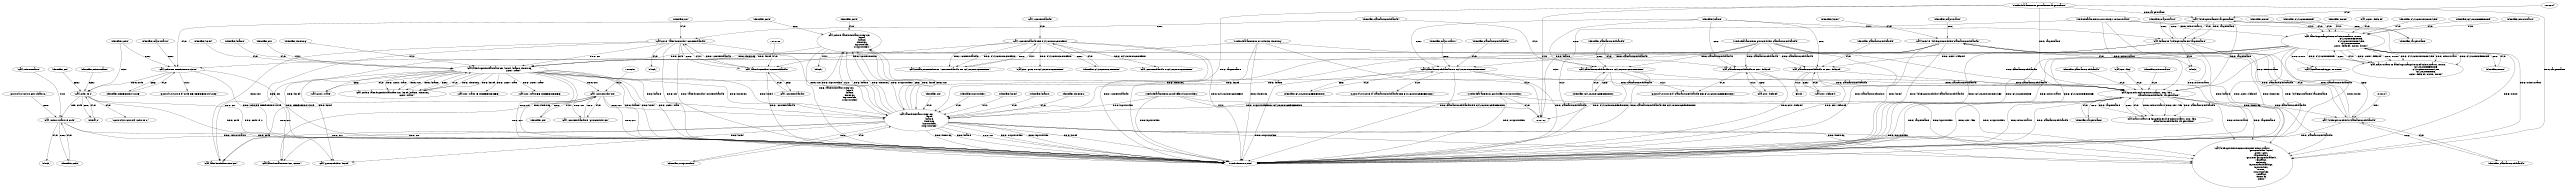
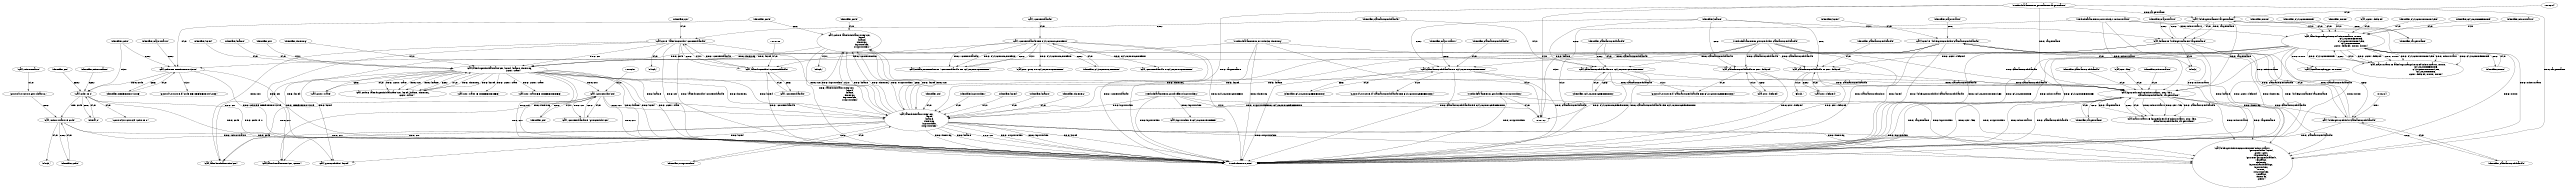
  digraph {
    n1 [label="(Call,*minor_status = code)"]
    n2 [label="(Identifier,code)"]
    n3 [label="(MethodReturn,RET)"]
    n4 [label="(Block,)"]
    n5 [label="(Call,code != 0)"]
    n6 [label="(Literal,0)"]
    n7 [label="(ControlStructure,if (code != 0))"]
    n8 [label="(Call,code == KRB5_BAD_MSIZE)"]
    n9 [label="(ControlStructure,if (code == KRB5_BAD_MSIZE))"]
    n10 [label="(Identifier,KRB5_BAD_MSIZE)"]
    n11 [label="(Call,code = iakerb_initiator_step(ctx,\n                                     kcred,\n                                     kname,\n                                     time_req,\n                                     input_token,\n                                     output_token))"]
    n12 [label="(Call,iakerb_initiator_step(ctx,\n                                     kcred,\n                                     kname,\n                                     time_req,\n                                     input_token,\n                                     output_token))"]
    n13 [label="(Block,)"]
    n14 [label="(Call,krb5_gss_init_sec_context_ext(minor_status,\n                                                     (gss_cred_id_t) kcred,\n                                                     &ctx->gssc,\n                                                     target_name,\n                                                     (gss_OID)gss_mech_iakerb,\n                                                     req_flags,\n                                                     time_req,\n                                                     input_chan_bindings,\n                                                     input_token,\n                                                     NULL,\n                                                     output_token,\n                                                      ret_flags,\n                                                      time_rec,\n                                                      &exts))"]
    n15 [label="(Call,iakerb_make_exts(ctx, &exts))"]
    n16 [label="(Call,(gss_cred_id_t) kcred)"]
    n17 [label="(Identifier,output_token)"]
    n18 [label="(Call,iakerb_release_uint(ctx))"]
    n19 [label="(Call,ctx = (iakerb_ctx_id_t)*context_handle)"]
    n20 [label="(Call,(iakerb_ctx_id_t)*context_handle)"]
    n21 [label="(Call,iakerb_get_initial_state(ctx, kcred, kname, time_req,\n                                        &ctx->state))"]
    n22 [label="(Block,)"]
    n23 [label="(Call,*context_handle)"]
    n24 [label="(Call,(gss_ctx_id_t)ctx)"]
    n25 [label="(Call,code = iakerb_get_initial_state(ctx, kcred, kname, time_req,\n                                        &ctx->state))"]
    n26 [label="(Call,ctx->state != IAKERB_AP_REQ)"]
    n27 [label="(Call,ctx->state == IAKERB_AP_REQ)"]
    n28 [label="(Call,&ctx->state)"]
    n29 [label="(Call,*context_handle == GSS_C_NO_CONTEXT)"]
    n30 [label="(Call,initialContextToken = (*context_handle == GSS_C_NO_CONTEXT))"]
    n31 [label="(Call,ctx->gssc == GSS_C_NO_CONTEXT)"]
    n32 [label="(Identifier,GSS_C_NO_CONTEXT)"]
    n33 [label="(Call,*context_handle = GSS_C_NO_CONTEXT)"]
    n34 [label="(Identifier,ctx)"]
    n35 [label="(Call,*context_handle = (gss_ctx_id_t)ctx)"]
    n36 [label="(Call,kcred = (krb5_gss_cred_id_t)claimant_cred_handle)"]
    n37 [label="(Call,(krb5_gss_cred_id_t)claimant_cred_handle)"]
    n38 [label="(Block,)"]
    n39 [label="(Identifier,claimant_cred_handle)"]
    n40 [label="(Call,kg_cred_resolve(minor_status, ctx->k5c,\n                                   claimant_cred_handle, target_name))"]
    n41 [label="(Identifier,target_name)"]
    n42 [label="(Call,major_status = kg_cred_resolve(minor_status, ctx->k5c,\n                                   claimant_cred_handle, target_name))"]
    n43 [label="(Call,iakerb_gss_acquire_cred(minor_status, NULL,\n                                                   GSS_C_INDEFINITE,\n                                                   GSS_C_NULL_OID_SET,\n                                                   GSS_C_INITIATE,\n                                                   &ctx->defcred, NULL, NULL))"]
    n44 [label="(Call,claimant_cred_handle = ctx->defcred)"]
    n45 [label="(Call,actual_mech_type != NULL)"]
    n46 [label="(Call,major_status = iakerb_gss_acquire_cred(minor_status, NULL,\n                                                   GSS_C_INDEFINITE,\n                                                   GSS_C_NULL_OID_SET,\n                                                   GSS_C_INITIATE,\n                                                   &ctx->defcred, NULL, NULL))"]
    n47 [label="(Identifier,NULL)"]
    n48 [label="(Call,ctx->defcred)"]
    n49 [label="(Block,)"]
    n50 [label="(MethodParameterIn,OM_uint32 *minor_status)"]
    1000102
    n52 [label="(Call,claimant_cred_handle == GSS_C_NO_CREDENTIAL)"]
    n53 [label="(ControlStructure,if (claimant_cred_handle == GSS_C_NO_CREDENTIAL))"]
    n54 [label="(Identifier,GSS_C_NO_CREDENTIAL)"]
    n55 [label="(MethodParameterIn,gss_cred_id_t claimant_cred_handle)"]
    n56 [label="(Call,claimant_cred_handle == GSS_C_NO_CREDENTIAL)"]
    n57 [label="(Call,claimant_cred_handle = ctx->defcred)"]
    n58 [label="(ControlStructure,if (claimant_cred_handle == GSS_C_NO_CREDENTIAL))"]
    n59 [label="(Identifier,GSS_C_NO_CREDENTIAL)"]
    n60 [label="(Call,ctx->defcred)"]
    n61 [label="(Call,(krb5_gss_name_t)target_name)"]
    n62 [label="(Call,kname = (krb5_gss_name_t)target_name)"]
    n63 [label="(Identifier,target_name)"]
    n64 [label="(MethodParameterIn,gss_name_t target_name)"]
    n65 [label="(MethodParameterIn,OM_uint32 time_req)"]
    n66 [label="(MethodParameterIn,gss_buffer_t input_token)"]
+   n67 [label="(Call,input_token = GSS_C_NO_BUFFER)"]
    n68 [label="(MethodParameterIn,gss_buffer_t output_token)"]
    n69 [label="(Identifier,ctx)"]
    n70 [label="(Identifier,input_token)"]
    n71 [label="(Identifier,claimant_cred_handle)"]
    n72 [label="(Identifier,kcred)"]
    n73 [label="(Identifier,code)"]
    n74 [label="(Identifier,kname)"]
    n75 [label="(Identifier,claimant_cred_handle)"]
    n76 [label="(Call,ctx->k5c)"]
    n77 [label="(Identifier,kcred)"]
    n78 [label="(Identifier,major_status)"]
    n79 [label="(ControlStructure,goto cleanup;)"]
    n80 [label="(Identifier,GSS_C_INITIATE)"]
    n81 [label="(Identifier,major_status)"]
    n82 [label="(Identifier,major_status)"]
    n83 [label="(Identifier,NULL)"]
    n84 [label="(Call,&ctx->defcred)"]
    n85 [label="(Identifier,time_req)"]
    n86 [label="(Call,*minor_status)"]
    n87 [label="(Identifier,kcred)"]
    n88 [label="(Identifier,claimant_cred_handle)"]
    n89 [label="(Identifier,minor_status)"]
    n90 [label="(Call,*context_handle)"]
    n91 [label="(Identifier,ctx)"]
    n92 [label="(Identifier,major_status)"]
    n93 [label="(Identifier,minor_status)"]
    n94 [label="(Identifier,GSS_C_NULL_OID_SET)"]
    n95 [label="(Identifier,claimant_cred_handle)"]
    n96 [label="(Identifier,code)"]
    n97 [label="(Identifier,code)"]
    n98 [label="(Identifier,ctx)"]
    n99 [label="(Identifier,GSS_C_INDEFINITE)"]
    n100 [label="(Identifier,kname)"]
    n101 [label="(Identifier,minor_status)"]
    n102 [label="(Identifier,ctx)"]
    n103 [label="(Identifier,time_req)"]
    n104 [label="(Identifier,kname)"]
    n105 [label="(Identifier,NULL)"]
    n106 [label="(Identifier,claimant_cred_handle)"]
    1000188
    1000257
    1000224
    n110 [label=1000204]
    n1 -> n2 [label="CFG: "]
    n1 -> n3 [label="DDG: code"]
    n1 -> n3 [label="DDG: *minor_status"]
    n1 -> n4 [label="AST: "]
    n2 -> n1 [label="AST: "]
    n5 -> n1 [label="OID: code"]
    n5 -> n3 [label="DDG: code"]
    n5 -> n3 [label="DDG: code != 0"]
    n5 -> n6 [label="CFG: "]
    n5 -> n7 [label="AST: "]
    n6 -> n5 [label="AST: "]
    n8 -> n3 [label="DDG: KRB5_BAD_MSIZE"]
    n8 -> n3 [label="DDG: code == KRB5_BAD_MSIZE"]
    n8 -> n5 [label="DDG: code"]
    n8 -> n9 [label="AST: "]
    n8 -> n10 [label="CFG: "]
    n10 -> n8 [label="AST: "]
    n11 -> n3 [label="DDG: iakerb_initiator_step(ctx,\n                                     kcred,\n                                     kname,\n                                     time_req,\n                                     input_token,\n                                     output_token)"]
    n11 -> n8 [label="DDG: code"]
    n11 -> n12 [label="CFG: "]
    n11 -> n13 [label="AST: "]
    n12 -> n3 [label="DDG: ctx"]
    n12 -> n3 [label="DDG: output_token"]
    n12 -> n3 [label="DDG: input_token"]
    n12 -> n3 [label="DDG: kcred"]
    n12 -> n3 [label="DDG: time_req"]
    n12 -> n3 [label="DDG: kname"]
    n12 -> n11 [label="AST: "]
    n12 -> n11 [label="DDG: input_token"]
    n12 -> n11 [label="DDG: kname"]
    n12 -> n11 [label="DDG: time_req"]
    n12 -> n11 [label="DDG: output_token"]
    n12 -> n11 [label="DDG: kcred"]
    n12 -> n11 [label="DDG: ctx"]
    n12 -> n14 [label="DDG: time_req"]
    n12 -> n14 [label="DDG: input_token"]
    n12 -> n14 [label="DDG: output_token"]
    n12 -> n15 [label="DDG: ctx"]
    n12 -> n16 [label="DDG: kcred"]
    n12 -> n17 [label="CFG: "]
    n12 -> n18 [label="DDG: ctx"]
    n17 -> n12 [label="AST: "]
    n19 -> n3 [label="DDG: ctx"]
    n19 -> n3 [label="DDG: (iakerb_ctx_id_t)*context_handle"]
    n19 -> n12 [label="DDG: ctx"]
    n19 -> n15 [label="DDG: ctx"]
    n19 -> n18 [label="DDG: ctx"]
    n19 -> n20 [label="CFG: "]
    n19 -> n21 [label="DDG: ctx"]
    n19 -> n22 [label="AST: "]
    n20 -> n3 [label="DDG: *context_handle"]
    n20 -> n19 [label="AST: "]
    n20 -> n19 [label="DDG: *context_handle"]
    n20 -> n23 [label="CFG: "]
    n21 -> n3 [label="DDG: kname"]
    n21 -> n3 [label="DDG: kcred"]
    n21 -> n3 [label="DDG: &ctx->state"]
    n21 -> n3 [label="DDG: ctx"]
    n21 -> n3 [label="DDG: time_req"]
    n21 -> n12 [label="DDG: kcred"]
    n21 -> n12 [label="DDG: kname"]
    n21 -> n12 [label="DDG: time_req"]
    n21 -> n14 [label="DDG: time_req"]
    n21 -> n16 [label="DDG: kcred"]
    n21 -> n18 [label="DDG: ctx"]
    n21 -> n24 [label="DDG: ctx"]
    n21 -> n25 [label="AST: "]
    n21 -> n25 [label="DDG: time_req"]
    n21 -> n25 [label="DDG: kcred"]
    n21 -> n25 [label="DDG: &ctx->state"]
    n21 -> n25 [label="DDG: ctx"]
    n21 -> n25 [label="DDG: kname"]
    n21 -> n26 [label="DDG: &ctx->state"]
    n21 -> n27 [label="DDG: &ctx->state"]
    n21 -> n28 [label="CFG: "]
    n23 -> n20 [label="AST: "]
    n24 -> n3 [label="DDG: ctx"]
    n24 -> n12 [label="DDG: ctx"]
    n24 -> n15 [label="DDG: ctx"]
    n24 -> n18 [label="DDG: ctx"]
    n24 -> n34 [label="CFG: "]
    n24 -> n35 [label="AST: "]
    n24 -> n35 [label="DDG: ctx"]
    n25 -> n21 [label="CFG: "]
    n28 -> n21 [label="AST: "]
    n29 -> n3 [label="DDG: *context_handle"]
    n29 -> n3 [label="DDG: GSS_C_NO_CONTEXT"]
    n29 -> n20 [label="DDG: *context_minor"]
    n29 -> n30 [label="AST: "]
    n29 -> n30 [label="DDG: *context_handle"]
    n29 -> n30 [label="DDG: GSS_C_NO_CONTEXT"]
    n29 -> n31 [label="DDG: GSS_C_NO_CONTEXT"]
    n29 -> n32 [label="CFG: "]
    n29 -> n33 [label="DDG: GSS_C_NO_CONTEXT"]
    n30 -> n29 [label="CFG: "]
    n32 -> n29 [label="AST: "]
    n34 -> n24 [label="AST: "]
    n35 -> n24 [label="CFG: "]
    n36 -> n3 [label="DDG: (krb5_gss_cred_id_t)claimant_cred_handle"]
    n36 -> n3 [label="DDG: kcred"]
    n36 -> n12 [label="DDG: kcred"]
    n36 -> n16 [label="DDG: kcred"]
    n36 -> n21 [label="DDG: kcred"]
    n36 -> n37 [label="CFG: "]
    n36 -> n38 [label="AST: "]
    n37 -> n3 [label="DDG: claimant_cred_handle"]
    n37 -> n36 [label="AST: "]
    n37 -> n36 [label="DDG: claimant_cred_handle"]
    n37 -> n39 [label="CFG: "]
    n39 -> n37 [label="AST: "]
    n40 -> n3 [label="DDG: ctx->k5c"]
    n40 -> n3 [label="DDG: minor_status"]
    n40 -> n3 [label="DDG: claimant_cred_handle"]
    n40 -> n3 [label="DDG: target_name"]
    n40 -> n14 [label="DDG: minor_status"]
    n40 -> n14 [label="DDG: target_name"]
    n40 -> n37 [label="DDG: claimant_cred_handle"]
    n40 -> n41 [label="CFG: "]
    n40 -> n42 [label="AST: "]
    n40 -> n42 [label="DDG: minor_status"]
    n40 -> n42 [label="DDG: ctx->k5c"]
    n40 -> n42 [label="DDG: claimant_cred_handle"]
    n40 -> n42 [label="DDG: target_name"]
    n41 -> n40 [label="AST: "]
    n42 -> n40 [label="CFG: "]
    n43 -> n3 [label="DDG: &ctx->defcred"]
    n43 -> n3 [label="DDG: NULL"]
    n43 -> n3 [label="DDG: GSS_C_NULL_OID_SET"]
    n43 -> n3 [label="DDG: GSS_C_INITIATE"]
    n43 -> n3 [label="DDG: minor_status"]
    n43 -> n3 [label="DDG: GSS_C_INDEFINITE"]
    n43 -> n14 [label="DDG: NULL"]
    n43 -> n40 [label="DDG: minor_status"]
    n43 -> n44 [label="DDG: &ctx->defcred"]
    n43 -> n45 [label="DDG: NULL"]
    n43 -> n46 [label="AST: "]
    n43 -> n46 [label="DDG: &ctx->defcred"]
    n43 -> n46 [label="DDG: NULL"]
    n43 -> n46 [label="DDG: GSS_C_NULL_OID_SET"]
    n43 -> n46 [label="DDG: minor_status"]
    n43 -> n46 [label="DDG: GSS_C_INDEFINITE"]
    n43 -> n46 [label="DDG: GSS_C_INITIATE"]
    n43 -> n47 [label="CFG: "]
    n44 -> n3 [label="DDG: ctx->defcred"]
    n44 -> n40 [label="DDG: claimant_cred_handle"]
    n44 -> n48 [label="CFG: "]
    n44 -> n49 [label="AST: "]
    n46 -> n43 [label="CFG: "]
    n47 -> n43 [label="AST: "]
    n48 -> n44 [label="AST: "]
    n50 -> n3 [label="DDG: minor_status"]
    n50 -> n14 [label="DDG: minor_status"]
    n50 -> n40 [label="DDG: minor_status"]
    n50 -> n43 [label="DDG: minor_status"]
    n50 -> 1000102 [label="AST: "]
    n52 -> n3 [label="DDG: claimant_cred_handle"]
    n52 -> n3 [label="DDG: GSS_C_NO_CREDENTIAL"]
    n52 -> n3 [label="DDG: claimant_cred_handle == GSS_C_NO_CREDENTIAL"]
    n52 -> n40 [label="DDG: claimant_cred_handle"]
    n52 -> n53 [label="AST: "]
    n52 -> n54 [label="CFG: "]
    n54 -> n52 [label="AST: "]
    n55 -> n3 [label="DDG: claimant_cred_minor"]
    n55 -> n37 [label="DDG: claimant_cred_handle"]
    n55 -> n40 [label="DDG: claimant_cred_handle"]
    n55 -> n44 [label="DDG: claimant_cred_handle"]
    n55 -> 1000102 [label="AST: "]
    n55 -> n52 [label="DDG: claimant_cred_handle"]
    n55 -> n56 [label="DDG: claimant_cred_handle"]
    n55 -> n57 [label="DDG: claimant_cred_handle"]
    n56 -> n3 [label="DDG: GSS_C_NO_CREDENTIAL"]
    n56 -> n3 [label="DDG: claimant_cred_handle == GSS_C_NO_CREDENTIAL"]
    n56 -> n40 [label="DDG: claimant_cred_handle"]
    n56 -> n58 [label="AST: "]
    n56 -> n59 [label="CFG: "]
    n57 -> n3 [label="DDG: ctx->defcred"]
    n57 -> n40 [label="DDG: claimant_cred_handle"]
    n57 -> n58 [label="AST: "]
    n57 -> n60 [label="CFG: "]
    n59 -> n56 [label="AST: "]
    n60 -> n57 [label="AST: "]
    n61 -> n40 [label="DDG: target_name"]
    n61 -> n62 [label="AST: "]
    n61 -> n62 [label="DDG: target_name"]
    n61 -> n63 [label="CFG: "]
    n62 -> n3 [label="DDG: kname"]
    n62 -> n3 [label="DDG: (krb5_gss_name_t)target_name"]
    n62 -> n12 [label="DDG: kname"]
    n62 -> n21 [label="DDG: kname"]
    n62 -> n38 [label="AST: "]
    n62 -> n61 [label="CFG: "]
    n63 -> n61 [label="AST: "]
    n64 -> n3 [label="DDG: target_name"]
    n64 -> n14 [label="DDG: target_name"]
    n64 -> n40 [label="DDG: target_name"]
    n64 -> 1000102 [label="AST: "]
    n64 -> n61 [label="DDG: target_name"]
    n65 -> n3 [label="DDG: time_req"]
    n65 -> n12 [label="DDG: time_req"]
    n65 -> n14 [label="DDG: time_req"]
    n65 -> n21 [label="DDG: time_req"]
    n65 -> 1000102 [label="AST: "]
    n66 -> n3 [label="DDG: input_token"]
    n66 -> n12 [label="DDG: input_token"]
    n66 -> n14 [label="DDG: input_token"]
    n66 -> 1000102 [label="AST: "]
+   n66 -> n67 [label="DDG: input_token"]
    n68 -> n3 [label="DDG: output_token"]
    n68 -> n12 [label="DDG: output_token"]
    n68 -> n14 [label="DDG: output_token"]
    n68 -> 1000102 [label="AST: "]
    n69 -> n19 [label="AST: "]
    n70 -> n12 [label="AST: "]
    n71 -> n40 [label="AST: "]
    n72 -> n12 [label="AST: "]
    n73 -> n8 [label="AST: "]
    n73 -> n11 [label="CFG: "]
    n74 -> n12 [label="AST: "]
    n75 -> n44 [label="AST: "]
    n76 -> n40 [label="AST: "]
    n77 -> n21 [label="AST: "]
    n78 -> n36 [label="CFG: "]
    n79 -> n1 [label="CFG: "]
    n80 -> n43 [label="AST: "]
    n81 -> n62 [label="CFG: "]
    n82 -> n52 [label="CFG: "]
    n83 -> n43 [label="AST: "]
    n84 -> n43 [label="AST: "]
    n85 -> n12 [label="AST: "]
-   n86 -> n1 [label="AST: "]
+   n86 -> n79 [label="AST: "]
    n87 -> n36 [label="AST: "]
    n88 -> n52 [label="AST: "]
    n89 -> n5 [label="CFG: "]
    n90 -> n29 [label="AST: "]
    n91 -> n12 [label="AST: "]
    n92 -> n8 [label="CFG: "]
    n93 -> n40 [label="AST: "]
    n94 -> n43 [label="AST: "]
    n95 -> n56 [label="CFG: "]
    n95 -> n57 [label="AST: "]
    n96 -> n11 [label="AST: "]
    n97 -> n5 [label="AST: "]
    n97 -> n8 [label="CFG: "]
    n98 -> n5 [label="CFG: "]
    n99 -> n43 [label="AST: "]
    n100 -> n21 [label="AST: "]
    n101 -> n43 [label="AST: "]
    n102 -> n21 [label="AST: "]
    n103 -> n21 [label="AST: "]
    n104 -> n44 [label="CFG: "]
    n104 -> n52 [label="CFG: "]
    n104 -> n56 [label="CFG: "]
    n104 -> n57 [label="CFG: "]
    n104 -> n62 [label="AST: "]
    n105 -> n43 [label="AST: "]
    n106 -> n19 [label="CFG: "]
    n106 -> n56 [label="AST: "]
    1000188 -> n20 [label="AST: "]
    1000257 -> n24 [label="AST: "]
    1000224 -> n37 [label="OID: "]
    n110 -> n61 [label="AST: "]
  }
